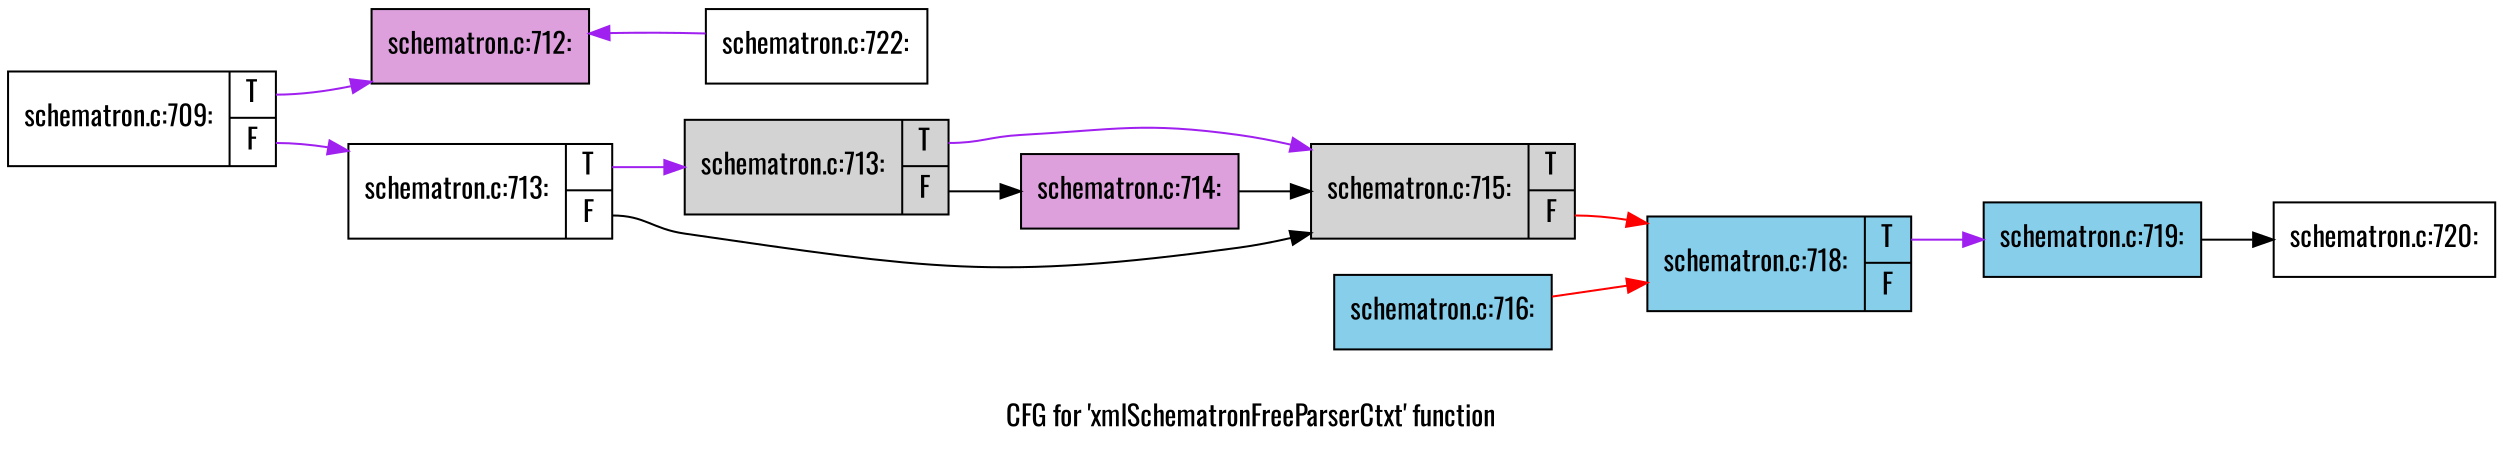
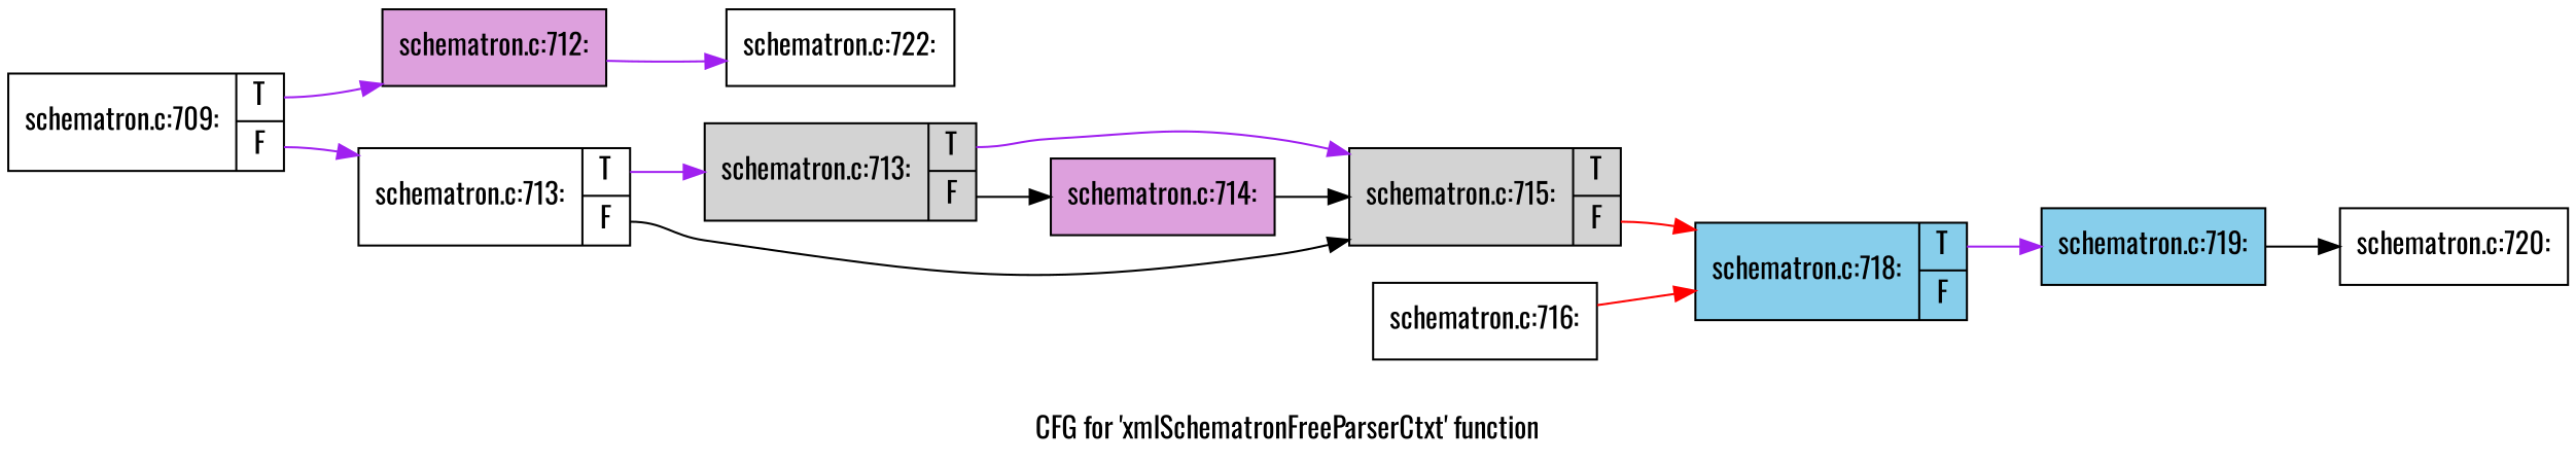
  digraph {
    fontname=Oswald
    label="CFG for 'xmlSchematronFreeParserCtxt' function"
    rankdir=LR
    node [fillcolor=white fontname=Oswald shape=record style=filled]
    edge [color=purple fontname=Oswald]
    n1 [label="{schematron.c:709:|{<s0>T|<s1>F}}"]
    n2 [fillcolor=plum label="{schematron.c:712:}"]
    n3 [label="{schematron.c:713:|{<s0>T|<s1>F}}"]
    n4 [label="{schematron.c:722:}"]
    n5 [fillcolor=lightgrey label="{schematron.c:713:|{<s0>T|<s1>F}}"]
    n6 [fillcolor=lightgrey label="{schematron.c:715:|{<s0>T|<s1>F}}"]
    n7 [fillcolor=plum label="{schematron.c:714:}"]
    n8 [fillcolor=skyblue label="{schematron.c:718:|{<s0>T|<s1>F}}"]
-   n9 [fillcolor=skyblue label="{schematron.c:716:}"]
+   n9 [label="{schematron.c:716:}"]
    n10 [fillcolor=skyblue label="{schematron.c:719:}"]
    n11 [label="{schematron.c:720:}"]
    n1 -> n2 [tailport=s0]
    n1 -> n3 [tailport=s1]
-   n4 -> n2
+   n2 -> n4
    n3 -> n5 [tailport=s0]
    n3 -> n6 [color=black tailport=s1]
    n5 -> n6 [tailport=s0]
    n5 -> n7 [color=black tailport=s1]
    n6 -> n8 [color=red tailport=s1]
    n7 -> n6 [color=black]
    n8 -> n10 [tailport=s0]
    n9 -> n8 [color=red]
    n10 -> n11 [color=black]
  }
